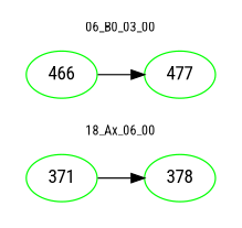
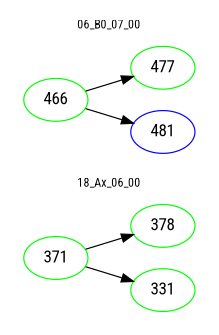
  digraph {
    fontname="Roboto Condensed"
    rankdir=LR
    node [color=green fontname="Roboto Condensed"]
    edge [color=black fontname="Roboto Condensed"]
    n1 [label=371]
+   n2 [label=331]
    n3 [label=378]
    n4 [label=466]
+   n5 [color=blue label=481]
    n6 [label=477]
    subgraph cluster_1 {
      color=white
      fontsize=10
      label="18_Ax_06_00"
      n1
+     n2
      n3
    }
    subgraph cluster_2 {
      color=white
      fontsize=10
-     label="06_B0_03_00"
+     label="06_B0_07_00"
      n4
+     n5
      n6
    }
+   n1 -> n2
    n1 -> n3
+   n4 -> n5
    n4 -> n6
  }
